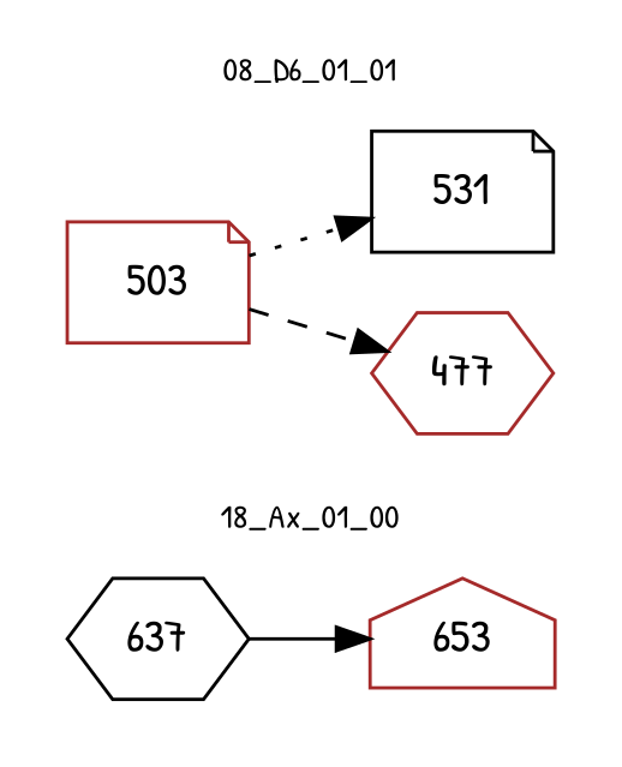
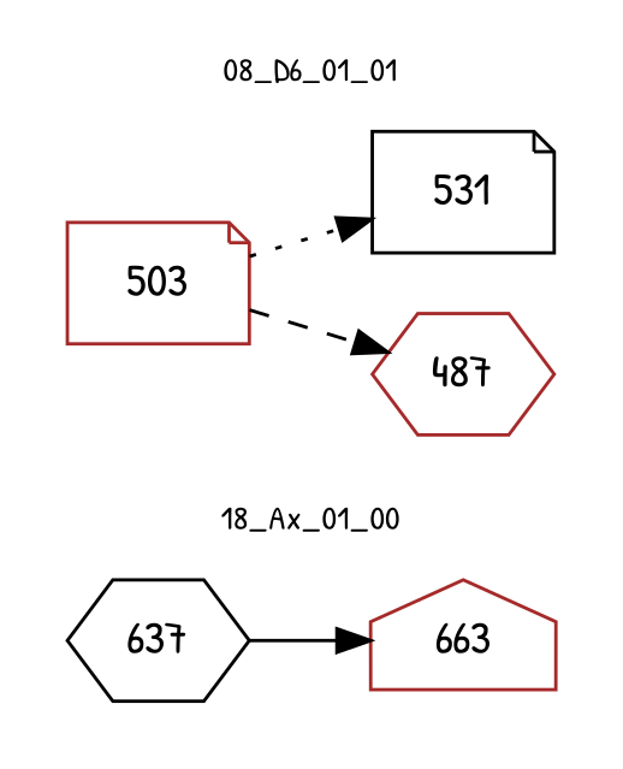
  digraph {
    fontname="Patrick Hand"
    rankdir=LR
    node [color=brown fontname="Patrick Hand" shape=hexagon]
    edge [color=black fontname="Patrick Hand"]
    n1 [color=black label=637]
-   n2 [label=653 shape=house]
+   n2 [label=663 shape=house]
    n3 [label=503 shape=note]
-   n4 [label=477]
+   n4 [label=487]
    n5 [color=black label=531 shape=note]
    subgraph cluster_1 {
      color=white
      fontsize=10
      label="18_Ax_01_00"
      n1
      n2
    }
    subgraph cluster_2 {
      color=white
      fontsize=10
      label="08_D6_01_01"
      n3
      n4
      n5
    }
    n1 -> n2 [style=solid]
    n3 -> n4 [style=dashed]
    n3 -> n5 [style=dotted]
  }
